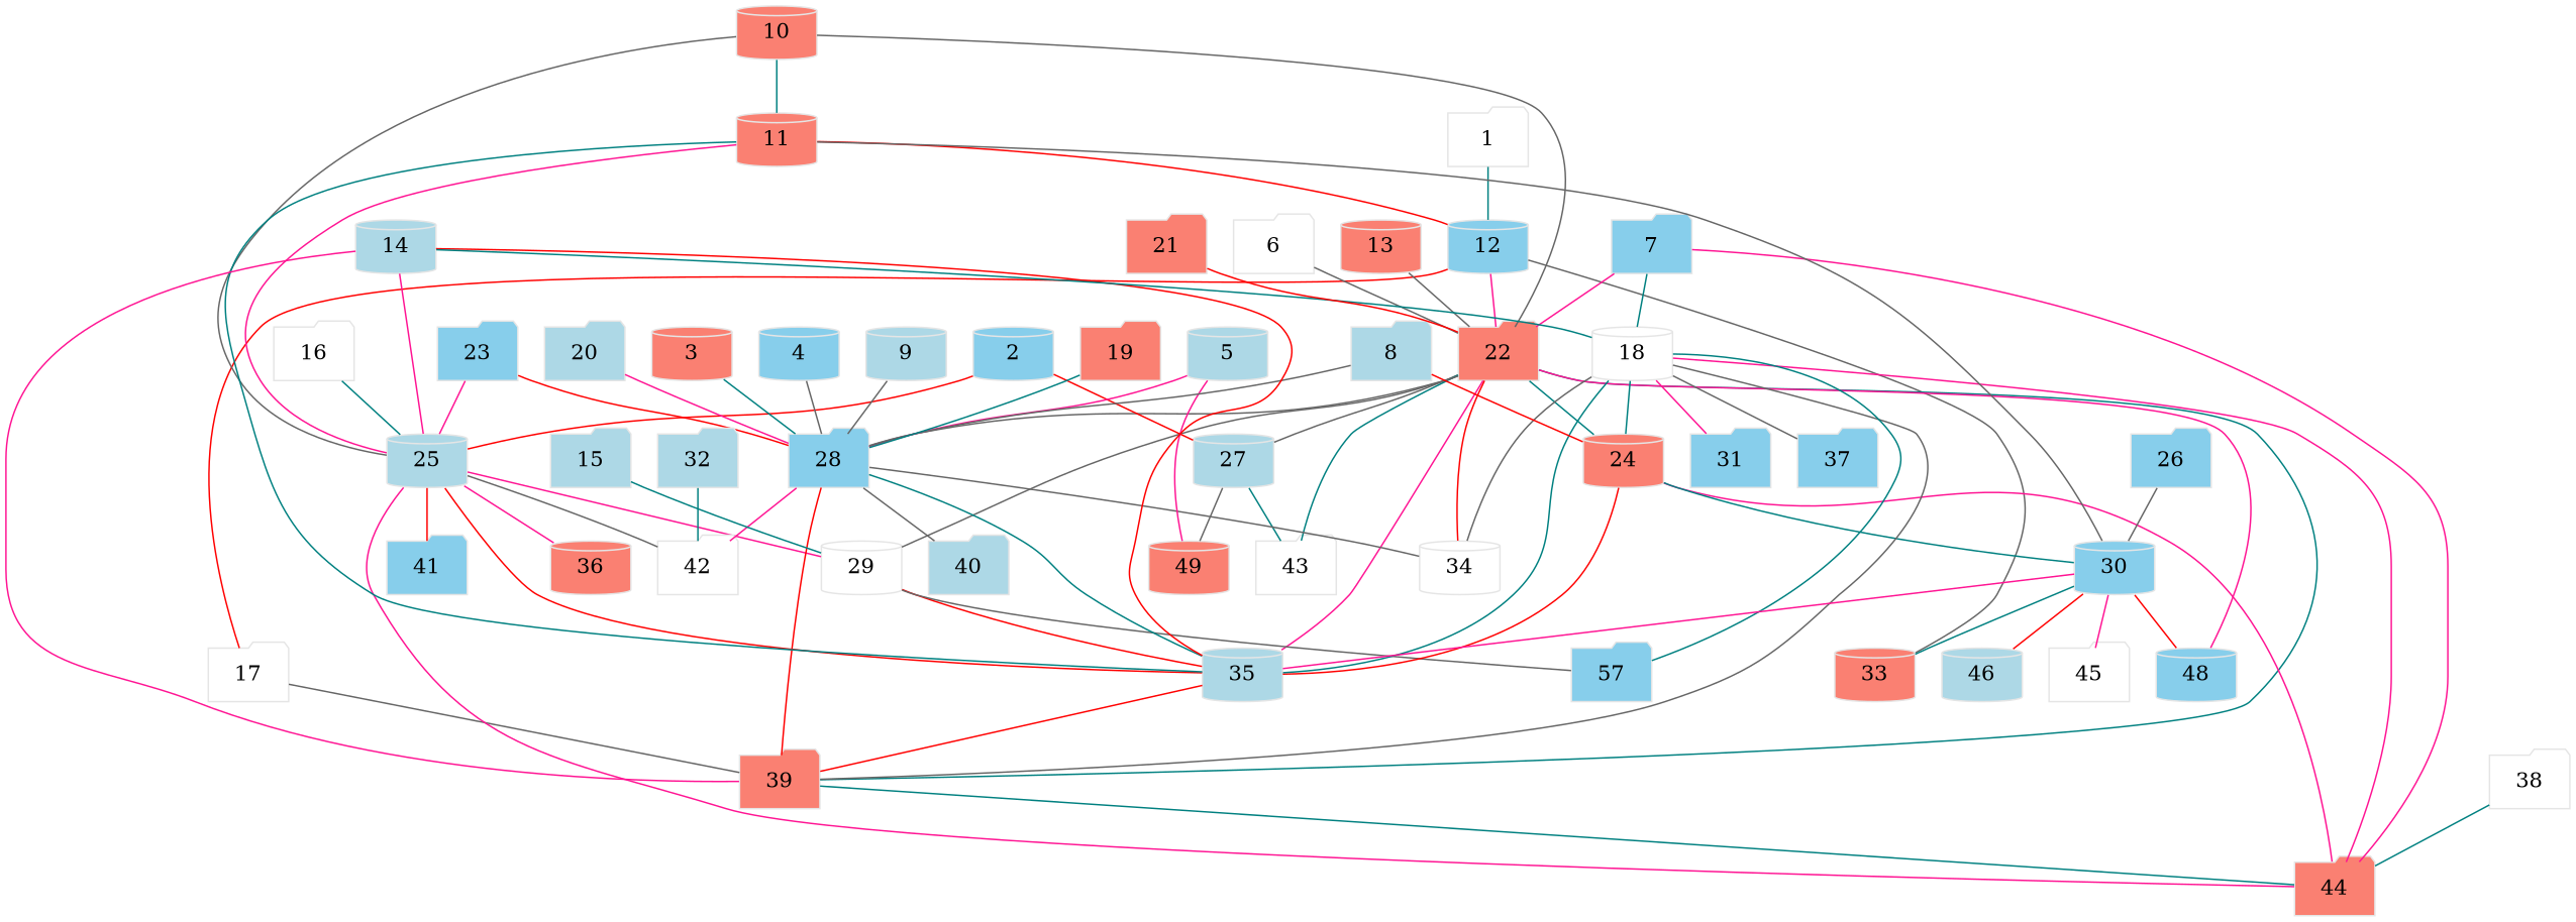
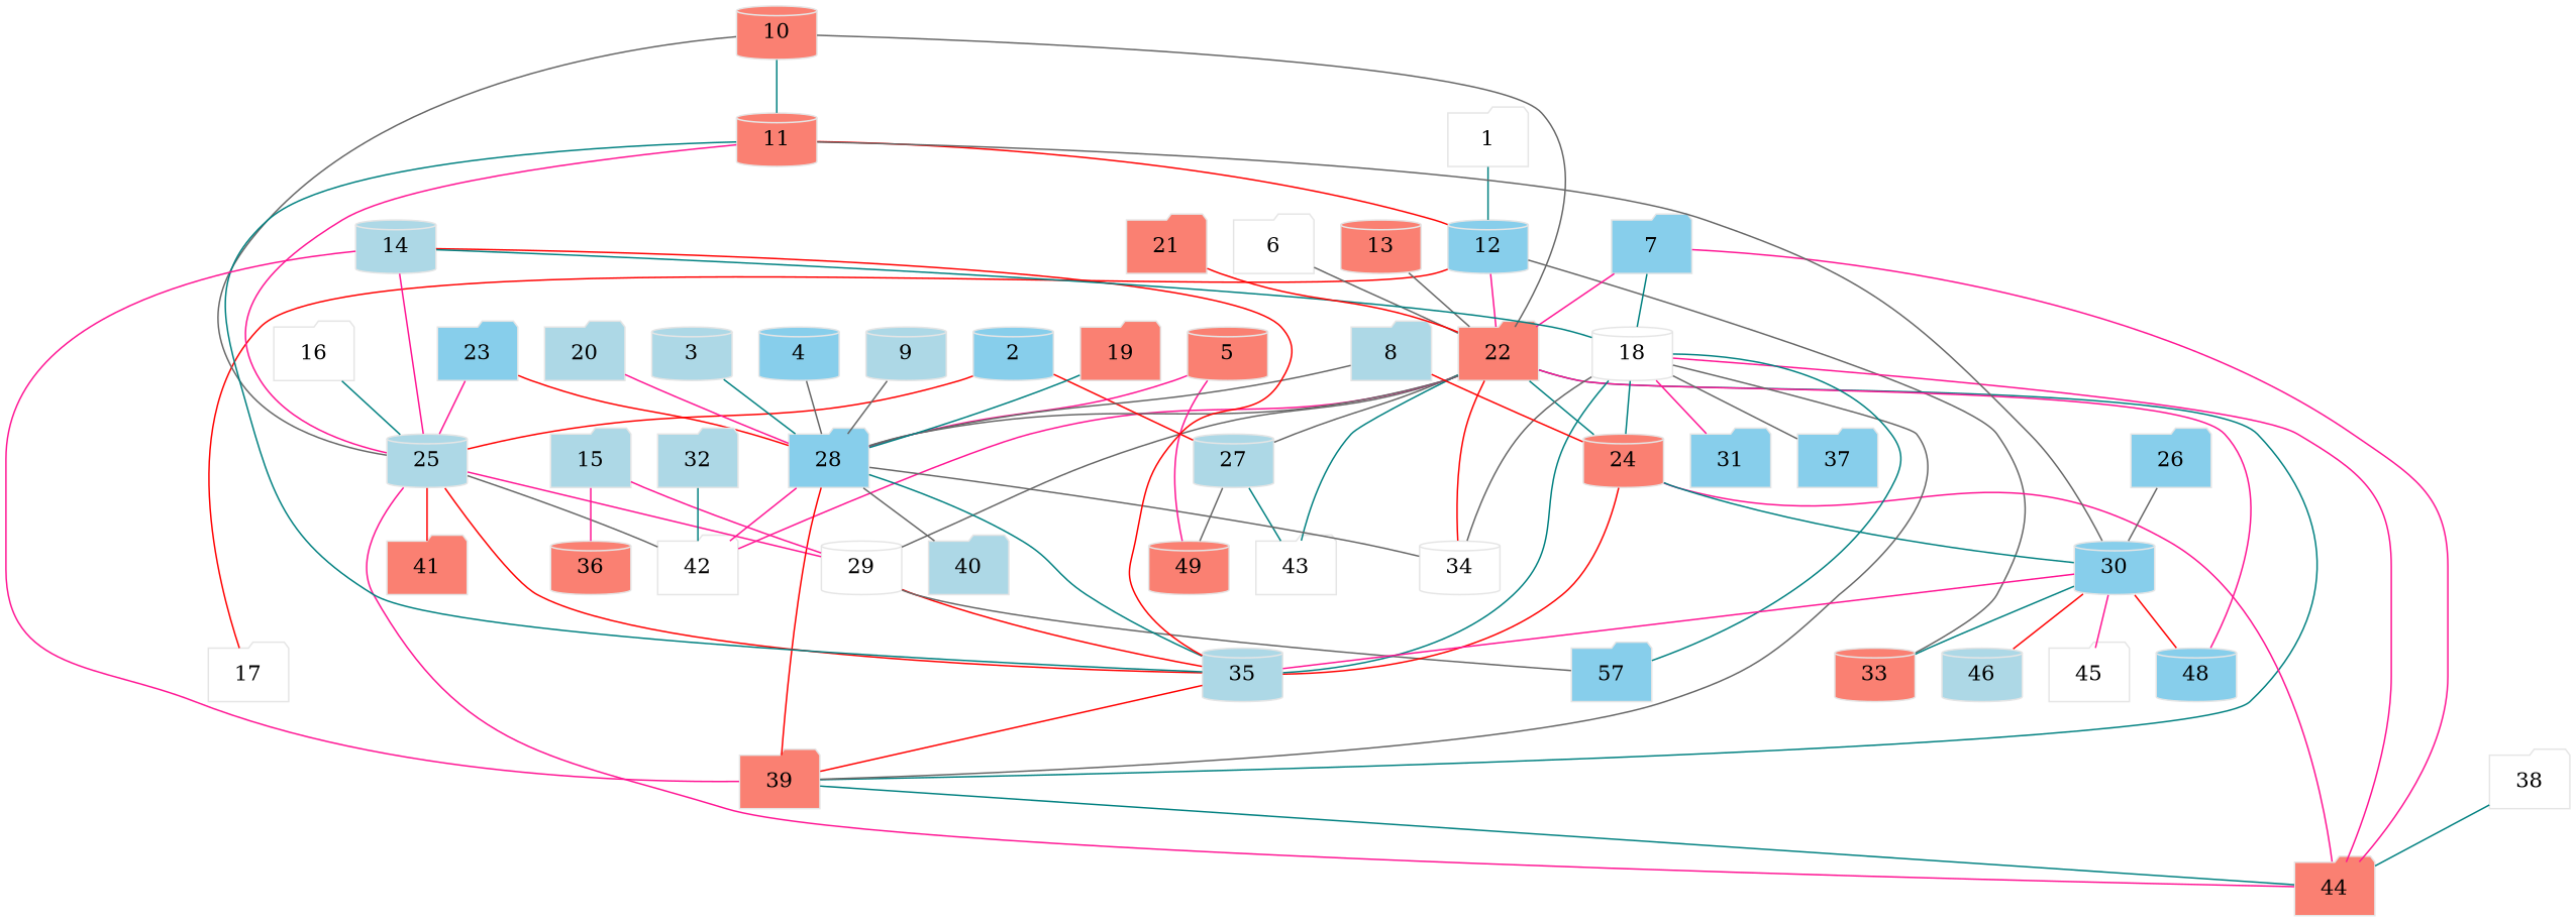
  graph {
    node [color=gray90 fillcolor=skyblue shape=folder style=filled]
    edge [color=deeppink weight=1.0]
    1 [fillcolor=white]
    12 [shape=cylinder]
    22 [fillcolor=salmon]
    17 [fillcolor=white]
    33 [fillcolor=salmon shape=cylinder]
    2 [shape=cylinder]
    25 [fillcolor=lightblue shape=cylinder]
    27 [fillcolor=lightblue shape=cylinder]
    44 [fillcolor=salmon]
    35 [fillcolor=lightblue shape=cylinder]
    29 [fillcolor=white shape=cylinder]
    36 [fillcolor=salmon shape=cylinder]
-   41
+   41 [fillcolor=salmon]
    42 [fillcolor=white]
    49 [fillcolor=salmon shape=cylinder]
    43 [fillcolor=white]
-   3 [fillcolor=salmon shape=cylinder]
+   3 [fillcolor=lightblue shape=cylinder]
    28
    39 [fillcolor=salmon]
    34 [fillcolor=white shape=cylinder]
    40 [fillcolor=lightblue]
    4 [shape=cylinder]
-   5 [fillcolor=lightblue shape=cylinder]
+   5 [fillcolor=salmon shape=cylinder]
    6 [fillcolor=white]
    24 [fillcolor=salmon shape=cylinder]
    48 [shape=cylinder]
    7
    18 [fillcolor=white shape=cylinder]
    31
    37
    n31 [label=57]
    8 [fillcolor=lightblue]
    30 [shape=cylinder]
    9 [fillcolor=lightblue shape=cylinder]
    10 [fillcolor=salmon shape=cylinder]
    11 [fillcolor=salmon shape=cylinder]
    45 [fillcolor=white]
    46 [fillcolor=lightblue shape=cylinder]
    13 [fillcolor=salmon shape=cylinder]
    14 [fillcolor=lightblue shape=cylinder]
    15 [fillcolor=lightblue]
    16 [fillcolor=white]
    19 [fillcolor=salmon]
    20 [fillcolor=lightblue]
    21 [fillcolor=salmon]
    23
    26
    32 [fillcolor=lightblue]
    38 [fillcolor=white]
    1 -- 12 [color=teal]
    12 -- 22
    12 -- 17 [color=red]
    12 -- 33 [color=gray40]
    22 -- 27 [color=gray40]
-   22 -- 35 [weight=2.0]
+   22 -- 42 [weight=2.0]
    22 -- 29 [color=gray40]
    22 -- 43 [color=teal]
    22 -- 28 [color=gray40]
    22 -- 39 [color=teal]
    22 -- 34 [color=red]
    22 -- 24 [color=teal]
    22 -- 48
-   17 -- 39 [color=gray40]
    2 -- 25 [color=red]
    2 -- 27 [color=red]
    25 -- 44
    25 -- 35 [color=red]
    25 -- 29
-   25 -- 36
+   15 -- 36
    25 -- 41 [color=red]
    25 -- 42 [color=gray40]
    27 -- 49 [color=gray40]
    27 -- 43 [color=teal]
    35 -- 39 [color=red]
    29 -- 35 [color=red]
    29 -- n31 [color=gray40]
    3 -- 28 [color=teal]
    28 -- 35 [color=teal weight=2.0]
    28 -- 42
    28 -- 39 [color=red weight=3.0]
    28 -- 34 [color=gray40]
    28 -- 40 [color=gray40]
    39 -- 44 [color=teal]
    4 -- 28 [color=gray40]
    5 -- 49
    5 -- 28
    6 -- 22 [color=gray40]
    24 -- 44
    24 -- 35 [color=red]
    24 -- 30 [color=teal]
    7 -- 22
    7 -- 44
    7 -- 18 [color=teal]
    18 -- 44
    18 -- 35 [color=teal weight=3.0]
    18 -- 39 [color=gray40]
    18 -- 34 [color=gray40]
    18 -- 24 [color=teal]
    18 -- 31
    18 -- 37 [color=gray40]
    18 -- n31 [color=teal]
    8 -- 28 [color=gray40]
    8 -- 24 [color=red]
    30 -- 33 [color=teal]
    30 -- 35
    30 -- 48 [color=red]
    30 -- 45
    30 -- 46 [color=red]
    9 -- 28 [color=gray40]
    10 -- 22 [color=gray40]
    10 -- 25 [color=gray40]
    10 -- 11 [color=teal]
    11 -- 12 [color=red]
    11 -- 25
    11 -- 35 [color=teal]
    11 -- 30 [color=gray40]
    13 -- 22 [color=gray40]
    14 -- 25 [weight=2.0]
    14 -- 35 [color=red]
    14 -- 39
    14 -- 18 [color=teal]
-   15 -- 29 [color=teal]
+   15 -- 29
    16 -- 25 [color=teal]
    19 -- 28 [color=teal]
    20 -- 28
    21 -- 22 [color=red]
    23 -- 25
    23 -- 28 [color=red weight=2.0]
    26 -- 30 [color=gray40]
    32 -- 42 [color=teal]
    38 -- 44 [color=teal]
  }
